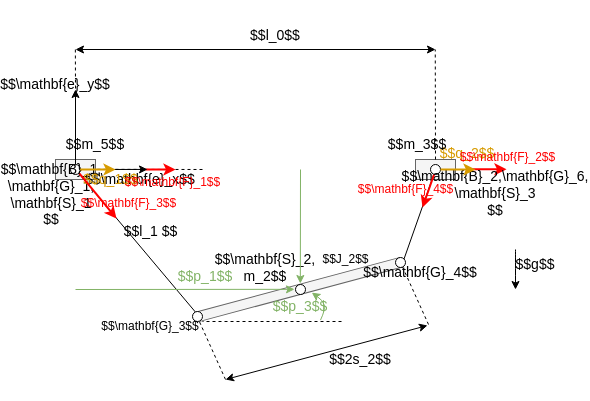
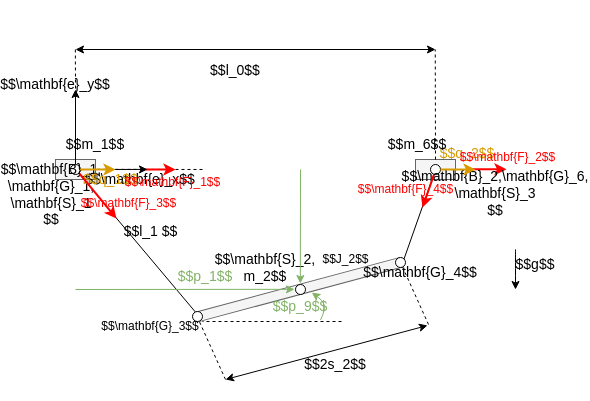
  <mxCell id="0" />
  <mxCell id="1" parent="0" />
  <mxCell id="2" value="" style="endArrow=classic;html=1;rounded=1;fontColor=#FF0000;strokeColor=#FF0000;strokeWidth=2;" edge="1" parent="1"><mxGeometry width="50" height="50" relative="1" as="geometry"><mxPoint x="465" y="168.8" as="sourcePoint" /><mxPoint x="505" y="168.8" as="targetPoint" /></mxGeometry></mxCell>
  <mxCell id="3" value="" style="endArrow=none;dashed=1;html=1;rounded=0;fontColor=#82B366;strokeColor=#000000;exitX=1;exitY=0.5;exitDx=0;exitDy=0;" parent="1" edge="1"><mxGeometry width="50" height="50" relative="1" as="geometry"><mxPoint x="90" y="168.84" as="sourcePoint" /><mxPoint x="204" y="169" as="targetPoint" /></mxGeometry></mxCell>
  <mxCell id="4" value="" style="endArrow=classic;html=1;rounded=1;fontColor=#FF0000;fillColor=#f8cecc;strokeColor=#FF0000;strokeWidth=2;" edge="1" parent="1"><mxGeometry width="50" height="50" relative="1" as="geometry"><mxPoint x="144" y="168.92" as="sourcePoint" /><mxPoint x="174" y="169" as="targetPoint" /></mxGeometry></mxCell>
  <mxCell id="5" value="" style="endArrow=classic;html=1;rounded=1;fontColor=#FF0000;" edge="1" parent="1"><mxGeometry width="50" height="50" relative="1" as="geometry"><mxPoint x="91" y="169" as="sourcePoint" /><mxPoint x="146" y="168.92" as="targetPoint" /></mxGeometry></mxCell>
  <mxCell id="6" value="" style="rounded=0;whiteSpace=wrap;html=1;fillColor=#f5f5f5;fontColor=#333333;strokeColor=#666666;rotation=-15;" parent="1" vertex="1"><mxGeometry x="193" y="284" width="210" height="10" as="geometry" /></mxCell>
  <mxCell id="7" value="" style="rounded=0;whiteSpace=wrap;html=1;fillColor=#f5f5f5;fontColor=#333333;strokeColor=#666666;" parent="1" vertex="1"><mxGeometry x="54" y="159" width="40" height="20" as="geometry" /></mxCell>
  <mxCell id="8" value="" style="endArrow=classic;html=1;rounded=0;" parent="1" edge="1"><mxGeometry width="50" height="50" relative="1" as="geometry"><mxPoint x="74" y="169.75" as="sourcePoint" /><mxPoint x="74" y="89" as="targetPoint" /></mxGeometry></mxCell>
  <mxCell id="9" value="$$\mathbf{e}_x$$" style="text;html=1;strokeColor=none;fillColor=none;align=center;verticalAlign=middle;whiteSpace=wrap;rounded=0;fontSize=14;" parent="1" vertex="1"><mxGeometry x="119" y="164" width="40" height="30" as="geometry" /></mxCell>
  <mxCell id="10" value="$$\mathbf{e}_y$$" style="text;html=1;strokeColor=none;fillColor=none;align=center;verticalAlign=middle;whiteSpace=wrap;rounded=0;fontSize=14;" parent="1" vertex="1"><mxGeometry x="24" y="69" width="60" height="30" as="geometry" /></mxCell>
  <mxCell id="11" value="$$g$$" style="text;html=1;strokeColor=none;fillColor=none;align=center;verticalAlign=middle;whiteSpace=wrap;rounded=0;fontSize=14;" parent="1" vertex="1"><mxGeometry x="504" y="249" width="60" height="30" as="geometry" /></mxCell>
  <mxCell id="12" value="" style="endArrow=classic;html=1;fontSize=14;curved=1;" parent="1" edge="1"><mxGeometry width="50" height="50" relative="1" as="geometry"><mxPoint x="514" y="249" as="sourcePoint" /><mxPoint x="514" y="289" as="targetPoint" /></mxGeometry></mxCell>
  <mxCell id="13" value="" style="ellipse;whiteSpace=wrap;html=1;aspect=fixed;fontSize=14;" parent="1" vertex="1"><mxGeometry x="69" y="164" width="10" height="10" as="geometry" /></mxCell>
  <mxCell id="14" value="" style="rounded=0;whiteSpace=wrap;html=1;fillColor=#f5f5f5;fontColor=#333333;strokeColor=#666666;" parent="1" vertex="1"><mxGeometry x="414" y="159" width="40" height="20" as="geometry" /></mxCell>
  <mxCell id="15" value="" style="ellipse;whiteSpace=wrap;html=1;aspect=fixed;fontSize=14;" parent="1" vertex="1"><mxGeometry x="429" y="164" width="10" height="10" as="geometry" /></mxCell>
  <mxCell id="16" value="" style="endArrow=none;html=1;rounded=0;fontSize=14;exitX=0.393;exitY=0.174;exitDx=0;exitDy=0;exitPerimeter=0;" parent="1" source="17" target="13" edge="1"><mxGeometry width="50" height="50" relative="1" as="geometry"><mxPoint x="163.807" y="277.152" as="sourcePoint" /><mxPoint x="144" y="219" as="targetPoint" /></mxGeometry></mxCell>
  <mxCell id="17" value="" style="ellipse;whiteSpace=wrap;html=1;aspect=fixed;fontSize=14;" parent="1" vertex="1"><mxGeometry x="191" y="311" width="10" height="10" as="geometry" /></mxCell>
  <mxCell id="18" value="" style="ellipse;whiteSpace=wrap;html=1;aspect=fixed;fontSize=14;" parent="1" vertex="1"><mxGeometry x="394" y="257" width="10" height="10" as="geometry" /></mxCell>
  <mxCell id="19" value="" style="endArrow=none;html=1;rounded=0;fontSize=14;entryX=1;entryY=0;entryDx=0;entryDy=0;" parent="1" source="15" target="18" edge="1"><mxGeometry width="50" height="50" relative="1" as="geometry"><mxPoint x="424" y="189" as="sourcePoint" /><mxPoint x="404" y="239" as="targetPoint" /></mxGeometry></mxCell>
  <mxCell id="20" value="" style="ellipse;whiteSpace=wrap;html=1;aspect=fixed;fontSize=14;" parent="1" vertex="1"><mxGeometry x="294" y="284" width="10" height="10" as="geometry" /></mxCell>
- <mxCell id="21" value="$$2s_2$$" style="text;html=1;strokeColor=none;fillColor=none;align=center;verticalAlign=middle;whiteSpace=wrap;rounded=0;fontSize=14;" parent="1" vertex="1"><mxGeometry x="329" y="344" width="60" height="30" as="geometry" /></mxCell>
+ <mxCell id="21" value="$$2s_2$$" style="text;html=1;strokeColor=none;fillColor=none;align=center;verticalAlign=middle;whiteSpace=wrap;rounded=0;fontSize=14;" parent="1" vertex="1"><mxGeometry x="304" y="349" width="60" height="30" as="geometry" /></mxCell>
  <mxCell id="22" value="$$\mathbf{S}_2, m_2$$" style="text;html=1;strokeColor=none;fillColor=none;align=center;verticalAlign=middle;whiteSpace=wrap;rounded=0;fontSize=14;" parent="1" vertex="1"><mxGeometry x="234" y="252" width="60" height="30" as="geometry" /></mxCell>
  <mxCell id="23" value="$$\mathbf{B}_1, \mathbf{G}_1, \mathbf{S}_1&lt;br&gt;$$" style="text;html=1;strokeColor=none;fillColor=none;align=center;verticalAlign=middle;whiteSpace=wrap;rounded=0;fontSize=14;" parent="1" vertex="1"><mxGeometry x="20" y="179" width="60" height="30" as="geometry" /></mxCell>
  <mxCell id="24" value="$$\mathbf{B}_2,\mathbf{G}_6, \mathbf{S}_3&lt;br&gt;$$" style="text;html=1;strokeColor=none;fillColor=none;align=center;verticalAlign=middle;whiteSpace=wrap;rounded=0;fontSize=14;" parent="1" vertex="1"><mxGeometry x="464" y="178" width="60" height="30" as="geometry" /></mxCell>
  <mxCell id="25" value="$$\mathbf{G}_4$$" style="text;html=1;strokeColor=none;fillColor=none;align=center;verticalAlign=middle;whiteSpace=wrap;rounded=0;fontSize=14;" parent="1" vertex="1"><mxGeometry x="389" y="257" width="60" height="30" as="geometry" /></mxCell>
  <mxCell id="26" value="" style="endArrow=classic;html=1;rounded=0;fontColor=#82B366;strokeColor=#d79b00;fillColor=#ffe6cc;exitX=0.957;exitY=0.495;exitDx=0;exitDy=0;exitPerimeter=0;jumpSize=6;strokeWidth=2;" parent="1" source="13" edge="1"><mxGeometry width="50" height="50" relative="1" as="geometry"><mxPoint x="124" y="159" as="sourcePoint" /><mxPoint x="114" y="169" as="targetPoint" /></mxGeometry></mxCell>
  <mxCell id="27" value="" style="endArrow=classic;html=1;rounded=0;fontColor=#82B366;strokeColor=#D79B00;fillColor=#ffe6cc;strokeWidth=2;" parent="1" source="15" edge="1"><mxGeometry width="50" height="50" relative="1" as="geometry"><mxPoint x="444" y="109" as="sourcePoint" /><mxPoint x="474" y="169" as="targetPoint" /></mxGeometry></mxCell>
  <mxCell id="28" value="&lt;font color=&quot;#d79b00&quot;&gt;$$q_2$$&lt;/font&gt;" style="text;html=1;strokeColor=none;fillColor=none;align=center;verticalAlign=middle;whiteSpace=wrap;rounded=0;fontSize=14;" parent="1" vertex="1"><mxGeometry x="436" y="138" width="60" height="30" as="geometry" /></mxCell>
- <mxCell id="29" value="$$m_5$$" style="text;html=1;strokeColor=none;fillColor=none;align=center;verticalAlign=middle;whiteSpace=wrap;rounded=0;fontSize=14;" parent="1" vertex="1"><mxGeometry x="64" y="129" width="60" height="30" as="geometry" /></mxCell>
- <mxCell id="30" value="$$m_3$$" style="text;html=1;strokeColor=none;fillColor=none;align=center;verticalAlign=middle;whiteSpace=wrap;rounded=0;fontSize=14;" parent="1" vertex="1"><mxGeometry x="386" y="129" width="60" height="30" as="geometry" /></mxCell>
+ <mxCell id="29" value="$$m_1$$" style="text;html=1;strokeColor=none;fillColor=none;align=center;verticalAlign=middle;whiteSpace=wrap;rounded=0;fontSize=14;" parent="1" vertex="1"><mxGeometry x="64" y="129" width="60" height="30" as="geometry" /></mxCell>
+ <mxCell id="30" value="$$m_6$$" style="text;html=1;strokeColor=none;fillColor=none;align=center;verticalAlign=middle;whiteSpace=wrap;rounded=0;fontSize=14;" parent="1" vertex="1"><mxGeometry x="386" y="129" width="60" height="30" as="geometry" /></mxCell>
  <mxCell id="31" value="" style="endArrow=classic;startArrow=classic;html=1;rounded=0;" parent="1" edge="1"><mxGeometry width="50" height="50" relative="1" as="geometry"><mxPoint x="74" y="49" as="sourcePoint" /><mxPoint x="434" y="49" as="targetPoint" /></mxGeometry></mxCell>
  <mxCell id="32" value="" style="endArrow=none;dashed=1;html=1;rounded=0;exitX=0.5;exitY=0;exitDx=0;exitDy=0;" parent="1" source="14" edge="1"><mxGeometry width="50" height="50" relative="1" as="geometry"><mxPoint x="434" y="139" as="sourcePoint" /><mxPoint x="433.76" y="49" as="targetPoint" /></mxGeometry></mxCell>
  <mxCell id="33" value="" style="endArrow=none;dashed=1;html=1;rounded=0;" parent="1" edge="1"><mxGeometry width="50" height="50" relative="1" as="geometry"><mxPoint x="74" y="88" as="sourcePoint" /><mxPoint x="73.86" y="48" as="targetPoint" /></mxGeometry></mxCell>
- <mxCell id="34" value="$$l_0$$" style="text;html=1;strokeColor=none;fillColor=none;align=center;verticalAlign=middle;whiteSpace=wrap;rounded=0;fontSize=14;" parent="1" vertex="1"><mxGeometry x="244" y="20" width="60" height="30" as="geometry" /></mxCell>
+ <mxCell id="34" value="$$l_0$$" style="text;html=1;strokeColor=none;fillColor=none;align=center;verticalAlign=middle;whiteSpace=wrap;rounded=0;fontSize=14;" parent="1" vertex="1"><mxGeometry x="204" y="55" width="60" height="30" as="geometry" /></mxCell>
  <mxCell id="35" value="&lt;span style=&quot;font-size: 14px&quot;&gt;$$l_1 $$&lt;/span&gt;" style="text;html=1;align=center;verticalAlign=middle;resizable=0;points=[];autosize=1;strokeColor=none;fillColor=none;" parent="1" vertex="1"><mxGeometry x="114" y="221" width="70" height="20" as="geometry" /></mxCell>
  <mxCell id="36" value="" style="endArrow=none;dashed=1;html=1;rounded=0;" parent="1" edge="1"><mxGeometry width="50" height="50" relative="1" as="geometry"><mxPoint x="340" y="321" as="sourcePoint" /><mxPoint x="201" y="321" as="targetPoint" /></mxGeometry></mxCell>
- <mxCell id="37" value="&lt;font color=&quot;#82b366&quot;&gt;$$p_3$$&lt;/font&gt;" style="text;html=1;strokeColor=none;fillColor=none;align=center;verticalAlign=middle;whiteSpace=wrap;rounded=0;fontSize=14;" parent="1" vertex="1"><mxGeometry x="269" y="291" width="60" height="30" as="geometry" /></mxCell>
+ <mxCell id="37" value="&lt;font color=&quot;#82b366&quot;&gt;$$p_9$$&lt;/font&gt;" style="text;html=1;strokeColor=none;fillColor=none;align=center;verticalAlign=middle;whiteSpace=wrap;rounded=0;fontSize=14;" parent="1" vertex="1"><mxGeometry x="269" y="291" width="60" height="30" as="geometry" /></mxCell>
  <mxCell id="38" value="" style="endArrow=classic;html=1;rounded=0;fillColor=#d5e8d4;strokeColor=#82b366;" parent="1" edge="1"><mxGeometry width="50" height="50" relative="1" as="geometry"><mxPoint x="299" y="169" as="sourcePoint" /><mxPoint x="298.83" y="283" as="targetPoint" /></mxGeometry></mxCell>
  <mxCell id="39" value="" style="endArrow=classic;html=1;rounded=0;fillColor=#d5e8d4;strokeColor=#82b366;" parent="1" edge="1"><mxGeometry width="50" height="50" relative="1" as="geometry"><mxPoint x="74" y="289" as="sourcePoint" /><mxPoint x="293" y="288.83" as="targetPoint" /></mxGeometry></mxCell>
  <mxCell id="40" value="&lt;font color=&quot;#82b366&quot;&gt;$$p_1$$&lt;/font&gt;" style="text;html=1;strokeColor=none;fillColor=none;align=center;verticalAlign=middle;whiteSpace=wrap;rounded=0;fontSize=14;" parent="1" vertex="1"><mxGeometry x="174" y="261" width="60" height="30" as="geometry" /></mxCell>
  <mxCell id="41" value="" style="curved=1;endArrow=classic;html=1;rounded=1;fontColor=#FF0000;exitX=0.833;exitY=0.954;exitDx=0;exitDy=0;exitPerimeter=0;fillColor=#d5e8d4;strokeColor=#82b366;entryX=0.688;entryY=0.038;entryDx=0;entryDy=0;entryPerimeter=0;" edge="1" parent="1" source="37" target="37"><mxGeometry width="50" height="50" relative="1" as="geometry"><mxPoint x="321.5" y="310" as="sourcePoint" /><mxPoint x="316.5" y="290" as="targetPoint" /><Array as="points"><mxPoint x="324" y="309" /><mxPoint x="321.5" y="300" /></Array></mxGeometry></mxCell>
  <mxCell id="42" value="$$\mathbf{G}_3$$" style="text;html=1;align=center;verticalAlign=middle;whiteSpace=wrap;rounded=0;fillStyle=solid;" vertex="1" parent="1"><mxGeometry x="119" y="311" width="60" height="30" as="geometry" /></mxCell>
  <mxCell id="43" value="" style="endArrow=classic;startArrow=classic;html=1;rounded=1;fontColor=#FF0000;" edge="1" parent="1"><mxGeometry width="50" height="50" relative="1" as="geometry"><mxPoint x="224" y="379" as="sourcePoint" /><mxPoint x="426" y="325" as="targetPoint" /></mxGeometry></mxCell>
  <mxCell id="44" value="" style="endArrow=none;dashed=1;html=1;rounded=1;fontColor=#FF0000;entryX=0;entryY=1;entryDx=0;entryDy=0;" edge="1" parent="1" target="6"><mxGeometry width="50" height="50" relative="1" as="geometry"><mxPoint x="224" y="379" as="sourcePoint" /><mxPoint x="214" y="349" as="targetPoint" /></mxGeometry></mxCell>
  <mxCell id="45" value="" style="endArrow=none;dashed=1;html=1;rounded=1;fontColor=#FF0000;entryX=0;entryY=1;entryDx=0;entryDy=0;" edge="1" parent="1"><mxGeometry width="50" height="50" relative="1" as="geometry"><mxPoint x="427" y="324" as="sourcePoint" /><mxPoint x="400.872" y="266.006" as="targetPoint" /></mxGeometry></mxCell>
  <mxCell id="46" value="$$J_2$$" style="text;html=1;align=center;verticalAlign=middle;resizable=0;points=[];autosize=1;" vertex="1" parent="1"><mxGeometry x="309" y="244" width="70" height="30" as="geometry" /></mxCell>
  <mxCell id="47" value="&lt;span style=&quot;color: rgb(215, 155, 0); font-size: 14px;&quot;&gt;$$q_1$$&lt;/span&gt;" style="text;html=1;align=center;verticalAlign=middle;resizable=0;points=[];autosize=1;strokeColor=none;fillColor=none;fontColor=#FF0000;" vertex="1" parent="1"><mxGeometry x="69" y="164" width="80" height="30" as="geometry" /></mxCell>
  <mxCell id="48" value="$$\mathbf{F}_1$$" style="text;html=1;align=center;verticalAlign=middle;resizable=0;points=[];autosize=1;strokeColor=none;fillColor=none;fontColor=#FF0000;" vertex="1" parent="1"><mxGeometry x="111" y="167" width="120" height="30" as="geometry" /></mxCell>
  <mxCell id="49" value="$$\mathbf{F}_2$$" style="text;html=1;align=center;verticalAlign=middle;resizable=0;points=[];autosize=1;strokeColor=none;fillColor=none;fontColor=#FF0000;" vertex="1" parent="1"><mxGeometry x="446" y="142" width="120" height="30" as="geometry" /></mxCell>
  <mxCell id="50" value="" style="endArrow=classic;html=1;rounded=1;fontColor=#FF0000;strokeColor=#FF0000;strokeWidth=2;exitX=0.063;exitY=0.167;exitDx=0;exitDy=0;exitPerimeter=0;" edge="1" parent="1"><mxGeometry width="50" height="50" relative="1" as="geometry"><mxPoint x="78.04" y="173.01" as="sourcePoint" /><mxPoint x="115" y="218" as="targetPoint" /></mxGeometry></mxCell>
  <mxCell id="51" value="$$\mathbf{F}_3$$" style="text;html=1;align=center;verticalAlign=middle;resizable=0;points=[];autosize=1;strokeColor=none;fillColor=none;fontColor=#FF0000;" vertex="1" parent="1"><mxGeometry x="67" y="188" width="120" height="30" as="geometry" /></mxCell>
  <mxCell id="52" value="" style="endArrow=classic;html=1;rounded=1;fontColor=#FF0000;strokeColor=#FF0000;strokeWidth=2;exitX=0.35;exitY=1.024;exitDx=0;exitDy=0;exitPerimeter=0;" edge="1" parent="1" source="15"><mxGeometry width="50" height="50" relative="1" as="geometry"><mxPoint x="429.27" y="182.68" as="sourcePoint" /><mxPoint x="421" y="207" as="targetPoint" /></mxGeometry></mxCell>
  <mxCell id="53" value="$$\mathbf{F}_4$$" style="text;html=1;align=center;verticalAlign=middle;resizable=0;points=[];autosize=1;strokeColor=none;fillColor=none;fontColor=#FF0000;" vertex="1" parent="1"><mxGeometry x="344" y="174" width="120" height="30" as="geometry" /></mxCell>
